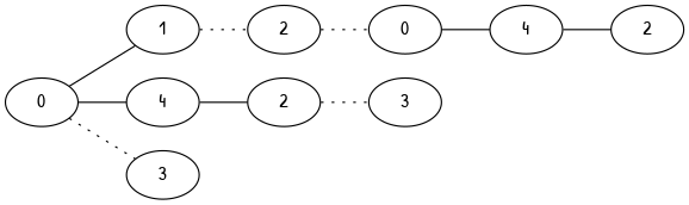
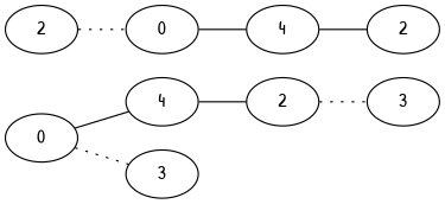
  graph {
    rankdir=LR
    fontname="Patrick Hand"
    node [fontname="Patrick Hand"]
    edge [fontname="Patrick Hand"]
    n1 [label=0]
-   n2 [label=1]
    n3 [label=4]
    n4 [label=3]
    n5 [label=2]
    n6 [label=0]
    n7 [label=4]
    n8 [label=2]
    n9 [label=2]
    n10 [label=3]
-   n1 -- n2
    n1 -- n3
    n1 -- n4 [style=dotted]
-   n2 -- n5 [style=dotted]
    n3 -- n9
    n5 -- n6 [style=dotted]
    n6 -- n7
    n7 -- n8
    n9 -- n10 [style=dotted]
  }
